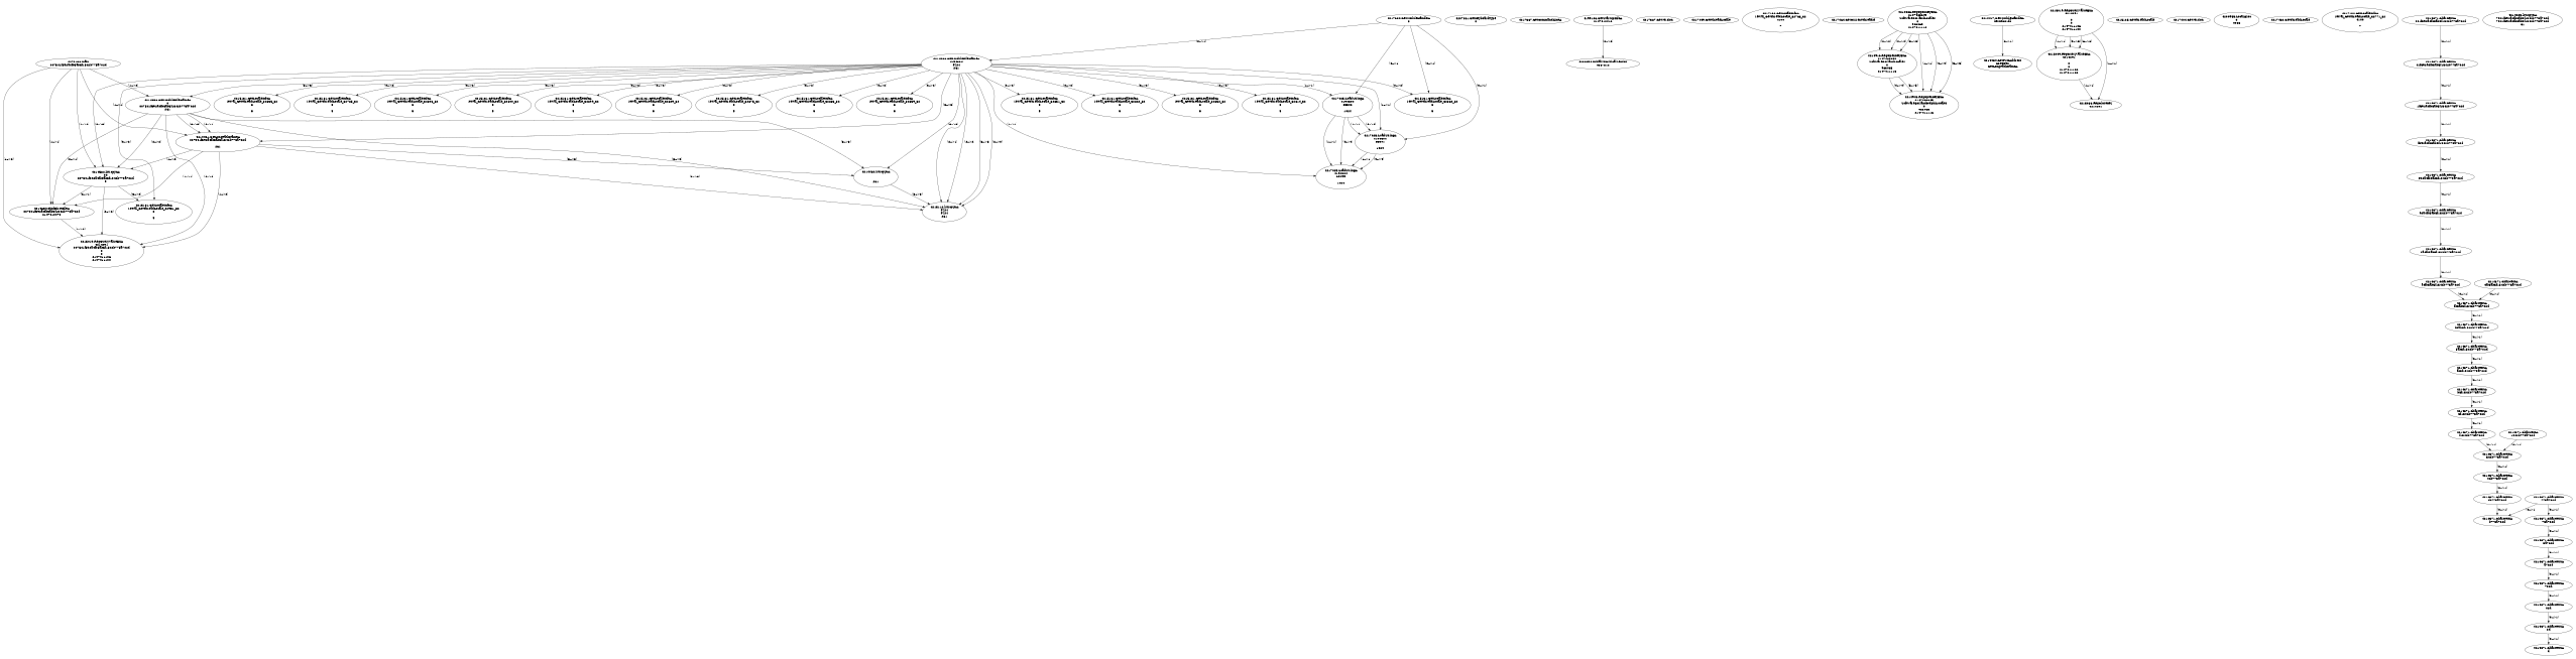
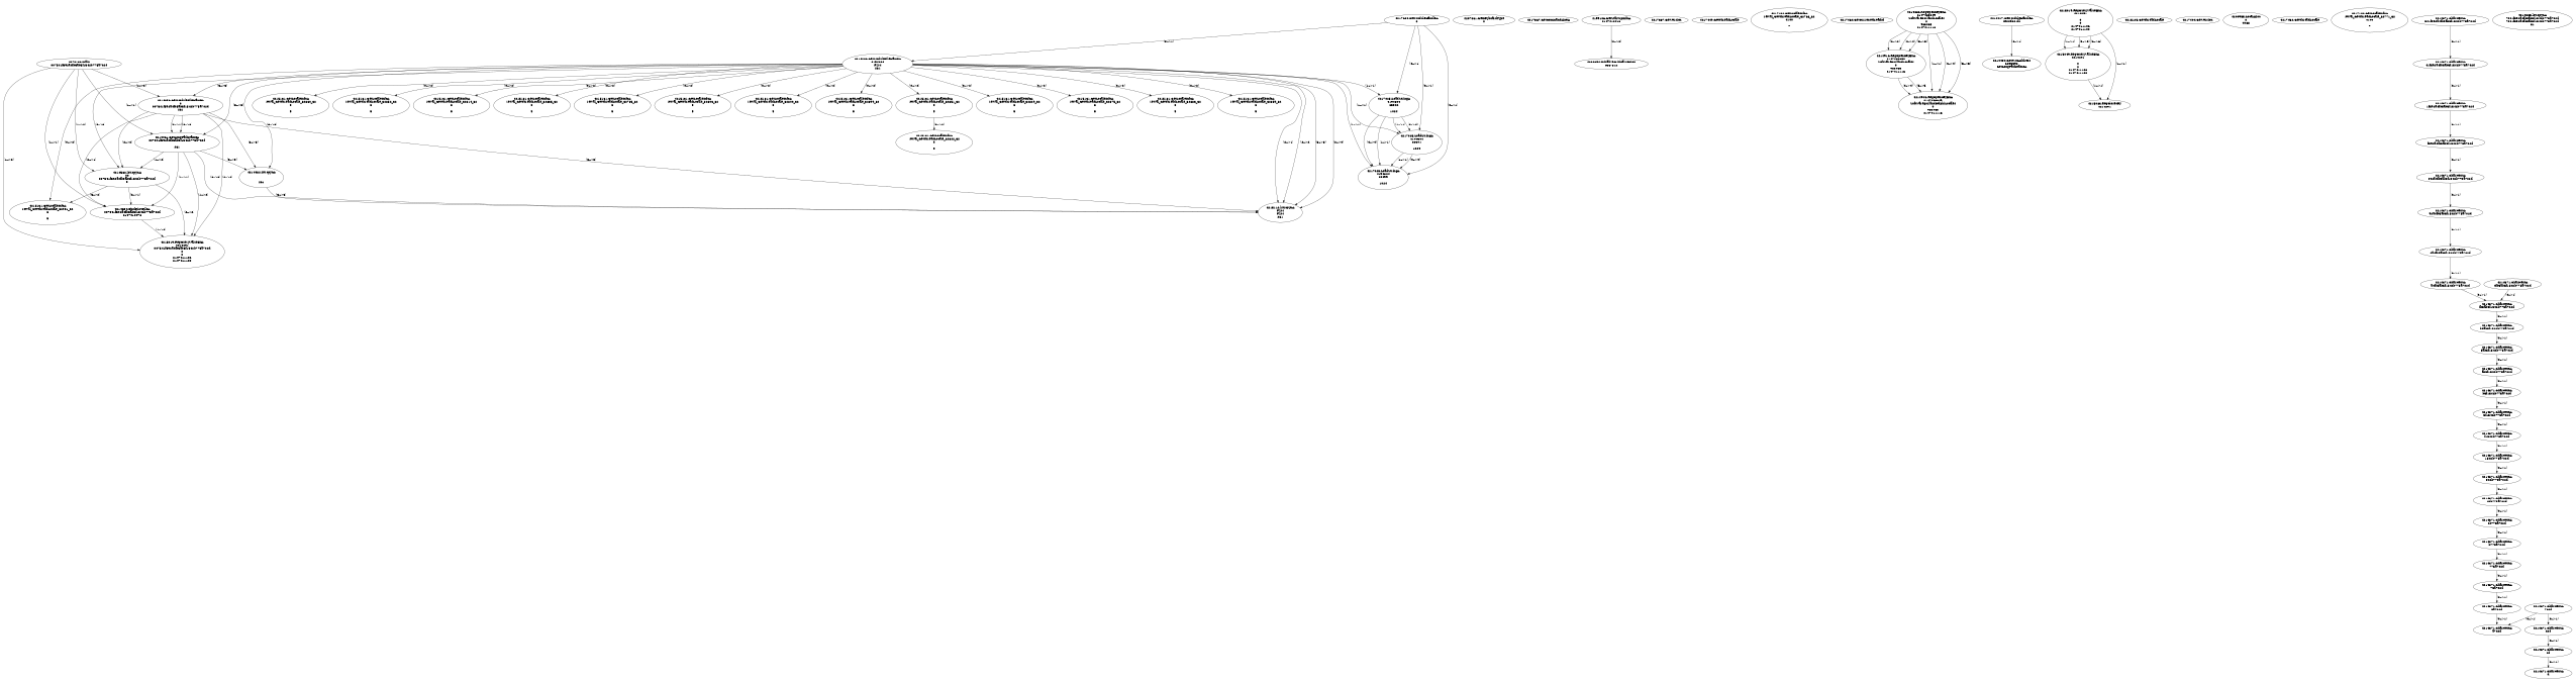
  digraph {
    n1 [label="4270136.main\n007541f592a4fb5ab5f1542b775a702d"]
    n2 [label="4214856.GetModuleFileNameA\n0\n007541f592a4fb5ab5f1542b775a702d\n261"]
    n3 [label="4214461.GetLongPathNameA\n007541f592a4fb5ab5f1542b775a702d\n\n261"]
    n4 [label="4214582.lstrcpynA\n00\n007541f592a4fb5ab5f1542b775a702d\n3"]
    n5 [label="4214654.FindFirstFileA\n007541f592a4fb5ab5f1542b775a702d\n2147410478"]
    n6 [label="4215019.RegQueryValueExA\n4214291\n007541f592a4fb5ab5f1542b775a702d\n0\n0\n2147411106\n2147411100"]
    n7 [label="4214482.lstrcpynA\n\n\n261"]
    n8 [label="4215112.lstrcpynA\nPZM\nPZM\n261"]
    n9 [label="4215131.GetLocaleInfoA\nretval_GetThreadLocale_32951_32\n3\n\n5"]
    n10 [label="4217684.GetModuleHandleA\n0"]
    n11 [label="4214286.GetModuleFileNameA\n4194304\nPZM\n261"]
    n12 [label="4217025.LoadStringA\n4194304\n65502\n\n1024"]
    n13 [label="4217025.LoadStringA\n4194304\n65501\n\n1024"]
    n14 [label="4217025.LoadStringA\n4194304\n65499\n\n1024"]
    n15 [label="4215131.GetLocaleInfoA\nretval_GetThreadLocale_32851_32\n3\n\n5"]
    n16 [label="4215131.GetLocaleInfoA\nretval_GetThreadLocale_32822_32\n3\n\n5"]
    n17 [label="4215131.GetLocaleInfoA\nretval_GetThreadLocale_32860_32\n3\n\n5"]
    n18 [label="4215131.GetLocaleInfoA\nretval_GetThreadLocale_32852_32\n3\n\n5"]
    n19 [label="4215131.GetLocaleInfoA\nretval_GetThreadLocale_32814_32\n3\n\n5"]
    n20 [label="4215131.GetLocaleInfoA\nretval_GetThreadLocale_32835_32\n3\n\n5"]
    n21 [label="4215131.GetLocaleInfoA\nretval_GetThreadLocale_32785_32\n3\n\n5"]
    n22 [label="4215131.GetLocaleInfoA\nretval_GetThreadLocale_32803_32\n3\n\n5"]
    n23 [label="4215131.GetLocaleInfoA\nretval_GetThreadLocale_32800_32\n3\n\n5"]
    n24 [label="4215131.GetLocaleInfoA\nretval_GetThreadLocale_32899_32\n3\n\n5"]
    n25 [label="4215131.GetLocaleInfoA\nretval_GetThreadLocale_32829_32\n3\n\n5"]
    n26 [label="4215131.GetLocaleInfoA\nretval_GetThreadLocale_32875_32\n3\n\n5"]
    n27 [label="4215131.GetLocaleInfoA\nretval_GetThreadLocale_32883_32\n3\n\n5"]
    n28 [label="4215131.GetLocaleInfoA\nretval_GetThreadLocale_32859_32\n3\n\n5"]
    n29 [label="4207361.GetKeyboardType\n0"]
    n30 [label="4217367.GetCommandLineA\n"]
    n31 [label="4199106.GetStartupInfoA\n2147412416"]
    n32 [label="4200894.InitializeCriticalSection\n4367812"]
    n33 [label="4217387.GetVersion\n"]
    n34 [label="4217449.GetThreadLocale\n"]
    n35 [label="4217102.GetLocaleInfoA\nretval_GetThreadLocale_32768_32\n4100\n\n7"]
    n36 [label="4217464.GetCurrentThreadId\n"]
    n37 [label="4214886.RegOpenKeyExA\n2147483649\nSoftware\Borland\Locales\n0\n983065\n2147411116"]
    n38 [label="4214916.RegOpenKeyExA\n2147483650\nSoftware\Borland\Locales\n0\n983065\n2147411116"]
    n39 [label="4214946.RegOpenKeyExA\n2147483649\nSoftware\Borland\Delphi\Locales\n0\n983065\n2147411116"]
    n40 [label="4214417.GetModuleHandleA\nkernel32.dll"]
    n41 [label="4214434.GetProcAddress\n6295592\nGetLongPathNameA"]
    n42 [label="4215019.RegQueryValueExA\n4214291\n\n0\n0\n2147411106\n2147411100"]
    n43 [label="4215049.RegQueryValueExA\n4214291\n\n0\n0\n2147411106\n2147411100"]
    n44 [label="4215083.RegCloseKey\n4214291"]
    n45 [label="4215125.GetThreadLocale\n"]
    n46 [label="4217404.GetVersion\n"]
    n47 [label="4200955.LocalAlloc\n0\n4088"]
    n48 [label="4217432.GetThreadLocale\n"]
    n49 [label="4217102.GetLocaleInfoA\nretval_GetThreadLocale_32771_32\n4100\n\n7"]
    n50 [label="4214371.CharNextA\n541f592a4fb5ab5f1542b775a702d"]
    n51 [label="4214371.CharNextA\n41f592a4fb5ab5f1542b775a702d"]
    n52 [label="4214371.CharNextA\n1f592a4fb5ab5f1542b775a702d"]
    n53 [label="4214371.CharNextA\nf592a4fb5ab5f1542b775a702d"]
    n54 [label="4214371.CharNextA\n592a4fb5ab5f1542b775a702d"]
    n55 [label="4214371.CharNextA\n92a4fb5ab5f1542b775a702d"]
    n56 [label="4214371.CharNextA\n2a4fb5ab5f1542b775a702d"]
    n57 [label="4214371.CharNextA\na4fb5ab5f1542b775a702d"]
    n58 [label="4214371.CharNextA\nfb5ab5f1542b775a702d"]
    n59 [label="4214371.CharNextA\n4fb5ab5f1542b775a702d"]
    n60 [label="4214371.CharNextA\nb5ab5f1542b775a702d"]
    n61 [label="4214371.CharNextA\n5ab5f1542b775a702d"]
    n62 [label="4214371.CharNextA\nab5f1542b775a702d"]
    n63 [label="4214371.CharNextA\nb5f1542b775a702d"]
    n64 [label="4214371.CharNextA\n5f1542b775a702d"]
    n65 [label="4214371.CharNextA\nf1542b775a702d"]
    n66 [label="4214371.CharNextA\n1542b775a702d"]
    n67 [label="4214371.CharNextA\n542b775a702d"]
    n68 [label="4214371.CharNextA\n42b775a702d"]
    n69 [label="4214371.CharNextA\n2b775a702d"]
    n70 [label="4214371.CharNextA\nb775a702d"]
    n71 [label="4214371.CharNextA\n775a702d"]
    n72 [label="4214371.CharNextA\n75a702d"]
    n73 [label="4214371.CharNextA\n5a702d"]
    n74 [label="4214371.CharNextA\na702d"]
    n75 [label="4214371.CharNextA\n702d"]
    n76 [label="4214371.CharNextA\n02d"]
    n77 [label="4214371.CharNextA\n2d"]
    n78 [label="4214371.CharNextA\nd"]
    n79 [label="4214635.lstrcpynA\n7541f592a4fb5ab5f1542b775a702d\n7541f592a4fb5ab5f1542b775a702d\n31"]
    n1 -> n2 [label="(1-->2)"]
    n1 -> n3 [label="(1-->1)"]
    n1 -> n4 [label="(1-->2)"]
    n1 -> n5 [label="(1-->1)"]
    n1 -> n6 [label="(1-->2)"]
    n2 -> n3 [label="(2-->1)"]
    n2 -> n3 [label="(3-->3)"]
    n2 -> n4 [label="(2-->2)"]
    n2 -> n5 [label="(2-->1)"]
    n2 -> n6 [label="(2-->2)"]
    n2 -> n7 [label="(3-->3)"]
    n2 -> n8 [label="(3-->3)"]
    n3 -> n4 [label="(1-->2)"]
    n3 -> n5 [label="(1-->1)"]
    n3 -> n6 [label="(1-->2)"]
    n3 -> n7 [label="(3-->3)"]
    n3 -> n8 [label="(3-->3)"]
    n4 -> n5 [label="(2-->1)"]
    n4 -> n6 [label="(2-->2)"]
    n4 -> n9 [label="(3-->2)"]
    n5 -> n6 [label="(1-->2)"]
    n7 -> n8 [label="(3-->3)"]
    n10 -> n11 [label="(0-->1)"]
    n10 -> n12 [label="(0-->1)"]
    n10 -> n13 [label="(0-->1)"]
-   n10 -> n17 [label="(0-->1)"]
+   n10 -> n14 [label="(0-->1)"]
    n11 -> n2 [label="(3-->3)"]
    n11 -> n3 [label="(3-->3)"]
    n11 -> n4 [label="(0-->3)"]
    n11 -> n7 [label="(3-->3)"]
    n11 -> n8 [label="(2-->1)"]
    n11 -> n8 [label="(2-->2)"]
    n11 -> n8 [label="(3-->3)"]
    n11 -> n8 [label="(2-->0)"]
    n11 -> n9 [label="(0-->2)"]
    n11 -> n12 [label="(1-->1)"]
    n11 -> n13 [label="(1-->1)"]
    n11 -> n14 [label="(1-->1)"]
    n11 -> n15 [label="(0-->2)"]
-   n11 -> n16 [label="(0-->2)"]
+   n15 -> n16 [label="(0-->2)"]
    n11 -> n17 [label="(0-->2)"]
    n11 -> n18 [label="(0-->2)"]
    n11 -> n19 [label="(0-->2)"]
    n11 -> n20 [label="(0-->2)"]
    n11 -> n21 [label="(0-->2)"]
    n11 -> n22 [label="(0-->2)"]
    n11 -> n23 [label="(0-->2)"]
    n11 -> n24 [label="(0-->2)"]
    n11 -> n25 [label="(0-->2)"]
    n11 -> n26 [label="(0-->2)"]
    n11 -> n27 [label="(0-->2)"]
    n11 -> n28 [label="(0-->2)"]
    n12 -> n13 [label="(1-->1)"]
    n12 -> n13 [label="(4-->4)"]
    n12 -> n14 [label="(1-->1)"]
    n12 -> n14 [label="(4-->4)"]
    n13 -> n14 [label="(1-->1)"]
    n13 -> n14 [label="(4-->4)"]
    n31 -> n32 [label="(0-->0)"]
    n37 -> n38 [label="(2-->2)"]
    n37 -> n38 [label="(4-->4)"]
    n37 -> n38 [label="(5-->5)"]
    n37 -> n39 [label="(1-->1)"]
    n37 -> n39 [label="(4-->4)"]
    n37 -> n39 [label="(5-->5)"]
    n38 -> n39 [label="(4-->4)"]
    n38 -> n39 [label="(5-->5)"]
    n40 -> n41 [label="(0-->1)"]
    n42 -> n43 [label="(1-->1)"]
    n42 -> n43 [label="(5-->5)"]
    n42 -> n43 [label="(6-->6)"]
    n42 -> n44 [label="(1-->1)"]
    n43 -> n44 [label="(1-->1)"]
    n50 -> n51 [label="(0-->1)"]
    n51 -> n52 [label="(0-->1)"]
    n52 -> n53 [label="(0-->1)"]
    n53 -> n54 [label="(0-->1)"]
    n54 -> n55 [label="(0-->1)"]
    n55 -> n56 [label="(0-->1)"]
    n56 -> n57 [label="(0-->1)"]
    n57 -> n58 [label="(0-->1)"]
    n58 -> n60 [label="(0-->1)"]
    n59 -> n58 [label="(0-->1)"]
    n60 -> n61 [label="(0-->1)"]
    n61 -> n62 [label="(0-->1)"]
    n62 -> n63 [label="(0-->1)"]
    n63 -> n64 [label="(0-->1)"]
    n64 -> n65 [label="(0-->1)"]
-   n65 -> n67 [label="(0-->1)"]
+   n65 -> n66 [label="(0-->1)"]
    n66 -> n67 [label="(0-->1)"]
    n67 -> n68 [label="(0-->1)"]
    n68 -> n69 [label="(0-->1)"]
    n69 -> n70 [label="(0-->1)"]
-   n71 -> n70 [label="(0-->1)"]
+   n70 -> n71 [label="(0-->1)"]
    n71 -> n72 [label="(0-->1)"]
    n72 -> n73 [label="(0-->1)"]
    n73 -> n74 [label="(0-->1)"]
-   n74 -> n75 [label="(0-->1)"]
+   n75 -> n74 [label="(0-->1)"]
    n75 -> n76 [label="(0-->1)"]
    n76 -> n77 [label="(0-->1)"]
    n77 -> n78 [label="(0-->1)"]
  }
